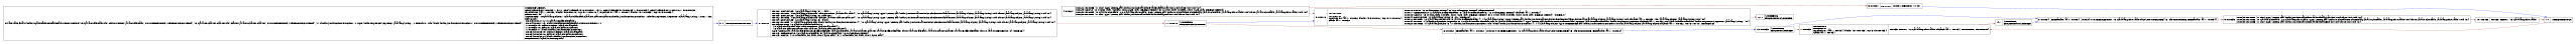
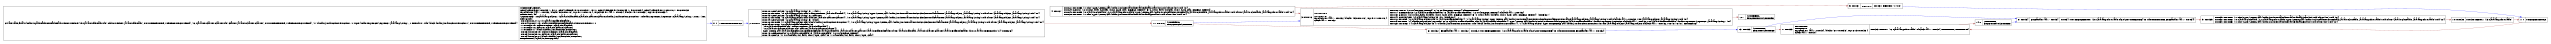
  digraph {
    rankdir=LR
    node [shape=record]
    edge [color=brown]
-   n1 [label="{0\:\ ?|BLOCK_ENTER_BLOCK\l}"]
+   n1 [label="{0\:\ ?|MTH_ENTER_BLOCK\l}"]
    n2 [label="{2\:\ 0x0000|0x0000: CONST_STR  (r0 I:java.lang.String) =  \"\<this\>\" \l0x0002: INVOKE  (r5 I:java.lang.Object A[D('$this$useLines' java.nio.file.Path)]), (r0 I:java.lang.String) type: STATIC call: kotlin.jvm.internal.Intrinsics.checkNotNullParameter(java.lang.Object, java.lang.String):void A[MD:(java.lang.Object, java.lang.String):void (m)]\l0x0005: CONST_STR  (r0 I:java.lang.String) =  \"charset\" \l0x0007: INVOKE  (r6 I:java.lang.Object A[D('charset' java.nio.charset.Charset)]), (r0 I:java.lang.String) type: STATIC call: kotlin.jvm.internal.Intrinsics.checkNotNullParameter(java.lang.Object, java.lang.String):void A[MD:(java.lang.Object, java.lang.String):void (m)]\l0x000a: CONST_STR  (r0 I:java.lang.String) =  \"block\" \l0x000c: INVOKE  (r7 I:java.lang.Object A[D('block' kotlin.jvm.functions.Function1)]), (r0 I:java.lang.String) type: STATIC call: kotlin.jvm.internal.Intrinsics.checkNotNullParameter(java.lang.Object, java.lang.String):void A[MD:(java.lang.Object, java.lang.String):void (m)]\l0x000f: INVOKE  (r0 I:java.io.BufferedReader) = \l  (r5 I:java.nio.file.Path A[D('$this$useLines' java.nio.file.Path)])\l  (r6 I:java.nio.charset.Charset A[D('charset' java.nio.charset.Charset)])\l type: STATIC call: java.nio.file.Files.newBufferedReader(java.nio.file.Path, java.nio.charset.Charset):java.io.BufferedReader A[MD:(java.nio.file.Path, java.nio.charset.Charset):java.io.BufferedReader throws java.io.IOException (c)] (LINE:264)\l0x0013: CHECK_CAST (r0 I:java.io.Closeable) = (java.io.Closeable) (r0 I:??[OBJECT, ARRAY]) \l0x0015: CONST  (r1 I:??[boolean, int, float, short, byte, char]) = (1 ??[boolean, int, float, short, byte, char]) \l}"]
    n3 [label="{11\:\ 0x0016|SYNTHETIC\lEXC_CHECK_SPLITTER\l}"]
    n4 [label="{3\:\ 0x0016|TRY_ENTER\lTRY_LEAVE\lTryCatch #0 \{all \-\> 0x0032, blocks: (B:3:0x0016), top: B:11:0x0016 \}\lCatch: all \-\> 0x0032\l|0x0016: MOVE  (r2 I:??[OBJECT, ARRAY]) = (r0 I:??[OBJECT, ARRAY]) A[TRY_ENTER]\l0x0017: CHECK_CAST (r2 I:java.io.BufferedReader) = (java.io.BufferedReader) (r2 I:??[OBJECT, ARRAY]) A[Catch: all \-\> 0x0032]\l0x0019: CONST  (r3 I:??[int, float, boolean, short, byte, char, OBJECT, ARRAY]) = (0 ??[int, float, boolean, short, byte, char, OBJECT, ARRAY])  (LINE:327)\l0x001a: CONST_STR  (r4 I:java.lang.String) =  \"it\"  (LINE:264)\l0x001c: INVOKE  (r2 I:java.lang.Object A[D('it' java.io.BufferedReader)]), (r4 I:java.lang.String) type: STATIC call: kotlin.jvm.internal.Intrinsics.checkNotNullExpressionValue(java.lang.Object, java.lang.String):void A[Catch: all \-\> 0x0032, MD:(java.lang.Object, java.lang.String):void (m)]\l0x001f: INVOKE  (r4 I:kotlin.sequences.Sequence) = (r2 I:java.io.BufferedReader A[D('it' java.io.BufferedReader)]) type: STATIC call: kotlin.io.TextStreamsKt.lineSequence(java.io.BufferedReader):kotlin.sequences.Sequence A[Catch: all \-\> 0x0032, MD:(java.io.BufferedReader):kotlin.sequences.Sequence\<java.lang.String\> (m)]\l0x0023: INVOKE  (r4 I:java.lang.Object) = (r7 I:kotlin.jvm.functions.Function1 A[D('block' kotlin.jvm.functions.Function1)]), (r4 I:java.lang.Object) type: INTERFACE call: kotlin.jvm.functions.Function1.invoke(java.lang.Object):java.lang.Object A[Catch: all \-\> 0x0032, MD:(P1):R (m), TRY_LEAVE]\l}"]
    n5 [label="{6\:\ 0x0032|ExcHandler: all \-\> 0x0032\l|0x0032: MOVE_EXCEPTION  (r2 I:java.lang.Throwable A[CUSTOM_DECLARE]) =  A[DONT_INLINE, ExcHandler: all \-\> 0x0032]\l}"]
    n6 [label="{12\:\ ?|SYNTHETIC\lEXC_BOTTOM_SPLITTER\l}"]
    n7 [label="{13\:\ 0x0033|SYNTHETIC\lEXC_TOP_SPLITTER\l}"]
    n8 [label="{4\:\ 0x0027|0x0027: INVOKE  (r1 I:int) type: STATIC call: kotlin.jvm.internal.InlineMarker.finallyStart(int):void A[MD:(int):void (m)]\l0x002a: CONST  (r2 I:??[int, float, boolean, short, byte, char, OBJECT, ARRAY]) = (0 ??[int, float, boolean, short, byte, char, OBJECT, ARRAY]) \l0x002b: INVOKE  (r0 I:java.io.Closeable), (r2 I:java.lang.Throwable) type: STATIC call: kotlin.io.CloseableKt.closeFinally(java.io.Closeable, java.lang.Throwable):void A[MD:(java.io.Closeable, java.lang.Throwable):void (m)]\l0x002e: INVOKE  (r1 I:int) type: STATIC call: kotlin.jvm.internal.InlineMarker.finallyEnd(int):void A[MD:(int):void (m)]\l}"]
    n9 [label="{5\:\ 0x0031|RETURN\l|0x0031: RETURN  (r4 I:T) \l}"]
    n10 [label="{1\:\ ?|MTH_EXIT_BLOCK\l}"]
    n11 [label="{7\:\ 0x0033|TRY_ENTER\lTRY_LEAVE\lTryCatch #1 \{all \-\> 0x0034, blocks: (B:7:0x0033), top: B:13:0x0033 \}\lCatch: all \-\> 0x0034\l|0x0033: THROW  (r2 I:java.lang.Throwable) A[Catch: all \-\> 0x0034, TRY_ENTER, TRY_LEAVE]\l}"]
    n12 [label="{8\:\ 0x0034|ExcHandler: all \-\> 0x0034\l|0x0034: MOVE_EXCEPTION  (r3 I:java.lang.Throwable A[CUSTOM_DECLARE]) =  A[DONT_INLINE, ExcHandler: all \-\> 0x0034]\l}"]
    n13 [label="{14\:\ ?|SYNTHETIC\lEXC_BOTTOM_SPLITTER\l}"]
    n14 [label="{9\:\ 0x0035|0x0035: INVOKE  (r1 I:int) type: STATIC call: kotlin.jvm.internal.InlineMarker.finallyStart(int):void A[MD:(int):void (m)]\l0x0038: INVOKE  (r0 I:java.io.Closeable), (r2 I:java.lang.Throwable) type: STATIC call: kotlin.io.CloseableKt.closeFinally(java.io.Closeable, java.lang.Throwable):void A[MD:(java.io.Closeable, java.lang.Throwable):void (m)]\l0x003b: INVOKE  (r1 I:int) type: STATIC call: kotlin.jvm.internal.InlineMarker.finallyEnd(int):void A[MD:(int):void (m)]\l}"]
    n15 [label="{10\:\ 0x003e|0x003e: THROW  (r3 I:java.lang.Throwable) \l}"]
    n16 [label="{private static final T kotlin.io.path.PathsKt__PathReadWriteKt.useLines((r5 I:java.nio.file.Path A[D('$this$useLines' java.nio.file.Path), IMMUTABLE_TYPE, METHOD_ARGUMENT]), (r6 I:java.nio.charset.Charset A[D('charset' java.nio.charset.Charset), IMMUTABLE_TYPE, METHOD_ARGUMENT]), (r7 I:kotlin.jvm.functions.Function1\<? super kotlin.sequences.Sequence\<java.lang.String\>, ? extends T\> A[D('block' kotlin.jvm.functions.Function1), IMMUTABLE_TYPE, METHOD_ARGUMENT]))  | USE_LINES_HINTS\lCROSS_EDGE: B:7:0x0033 \-\> B:1:?, CROSS_EDGE: B:10:0x003e \-\> B:1:?, CROSS_EDGE: B:13:0x0033 \-\> B:8:0x0034, CROSS_EDGE: B:11:0x0016 \-\> B:6:0x0032\lTryCatch #0 \{all \-\> 0x0032, blocks: (B:3:0x0016), top: B:11:0x0016 \}, TryCatch #1 \{all \-\> 0x0034, blocks: (B:7:0x0033), top: B:13:0x0033 \}\lTYPE_VARS: [T]\lSIGNATURE: \<T:Ljava\/lang\/Object;\>(Ljava\/nio\/file\/Path;Ljava\/nio\/charset\/Charset;Lkotlin\/jvm\/functions\/Function1\<\-Lkotlin\/sequences\/Sequence\<Ljava\/lang\/String;\>;+TT;\>;)TT;\lDebug Info:\l  0x0019\-0x0027: r2 'it' Ljava\/io\/BufferedReader;\l  0x001a\-0x0027: r3 '$i$a$\-use\-PathsKt__PathReadWriteKt$useLines$1' I\l  \-1 \-0x0033: r5 '$this$useLines' Ljava\/nio\/file\/Path;\l  \-1 \-0x0033: r6 'charset' Ljava\/nio\/charset\/Charset;\l  \-1 \-0x0033: r7 'block' Lkotlin\/jvm\/functions\/Function1;\l  0x0034\-0x003e: r5 '$this$useLines' Ljava\/nio\/file\/Path;\l  0x0034\-0x003e: r6 'charset' Ljava\/nio\/charset\/Charset;\l  0x0034\-0x003e: r7 'block' Lkotlin\/jvm\/functions\/Function1;\lEXCEPTIONS:[Ljava\/io\/IOException;]\l}"]
    n1 -> n2 [color=blue]
    n2 -> n3
    n3 -> n4 [color=blue]
    n3 -> n5
    n4 -> n6
    n5 -> n7 [color=blue]
    n7 -> n11
    n7 -> n12 [color=blue]
    n8 -> n4
    n8 -> n9
    n9 -> n10 [color=blue]
    n10 -> n11
    n11 -> n13
    n12 -> n14
    n13 -> n12 [color=blue]
    n14 -> n15
    n15 -> n10
    n16 -> n1 [color=blue]
  }
